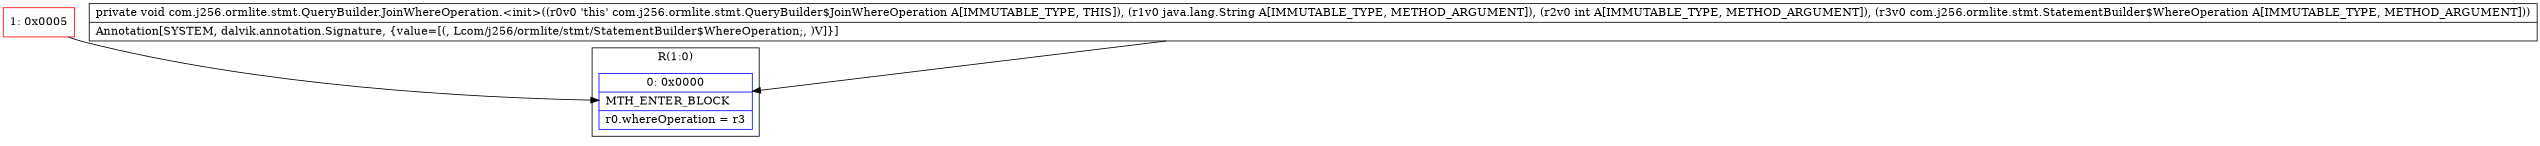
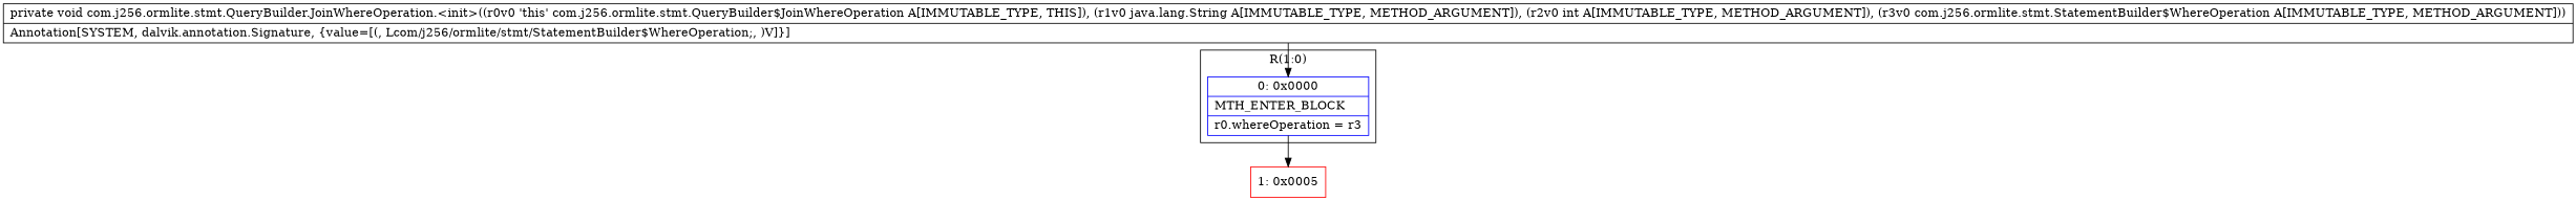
  digraph {
    node [shape=record]
    n1 [color=blue label="{0\:\ 0x0000|MTH_ENTER_BLOCK\l|r0.whereOperation = r3\l}"]
    n2 [color=red label="{1\:\ 0x0005}"]
    n3 [label="{private void com.j256.ormlite.stmt.QueryBuilder.JoinWhereOperation.\<init\>((r0v0 'this' com.j256.ormlite.stmt.QueryBuilder$JoinWhereOperation A[IMMUTABLE_TYPE, THIS]), (r1v0 java.lang.String A[IMMUTABLE_TYPE, METHOD_ARGUMENT]), (r2v0 int A[IMMUTABLE_TYPE, METHOD_ARGUMENT]), (r3v0 com.j256.ormlite.stmt.StatementBuilder$WhereOperation A[IMMUTABLE_TYPE, METHOD_ARGUMENT]))  | Annotation[SYSTEM, dalvik.annotation.Signature, \{value=[(, Lcom\/j256\/ormlite\/stmt\/StatementBuilder$WhereOperation;, )V]\}]\l}"]
    subgraph cluster_1 {
      label="R(1:0)"
      n1
    }
-   n2 -> n1
+   n1 -> n2
    n3 -> n1
  }
